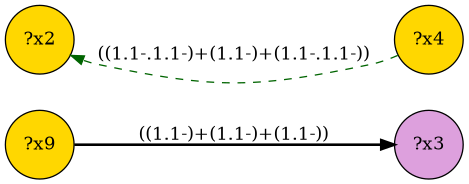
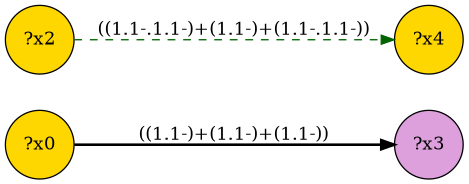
  digraph {
    rankdir=LR
    node [fillcolor=gold shape=circle style="filled,"]
-   n1 [label="?x9"]
+   n1 [label="?x0"]
    n2 [fillcolor=plum label="?x3" style=filled]
    n3 [label="?x2"]
    n4 [label="?x4" style=filled]
    n1 -> n2 [color=black label="((1.1-)+(1.1-)+(1.1-))" style=bold]
-   n4 -> n3 [color=darkgreen label="((1.1-.1.1-)+(1.1-)+(1.1-.1.1-))" style=dashed]
+   n3 -> n4 [color=darkgreen label="((1.1-.1.1-)+(1.1-)+(1.1-.1.1-))" style=dashed]
  }
